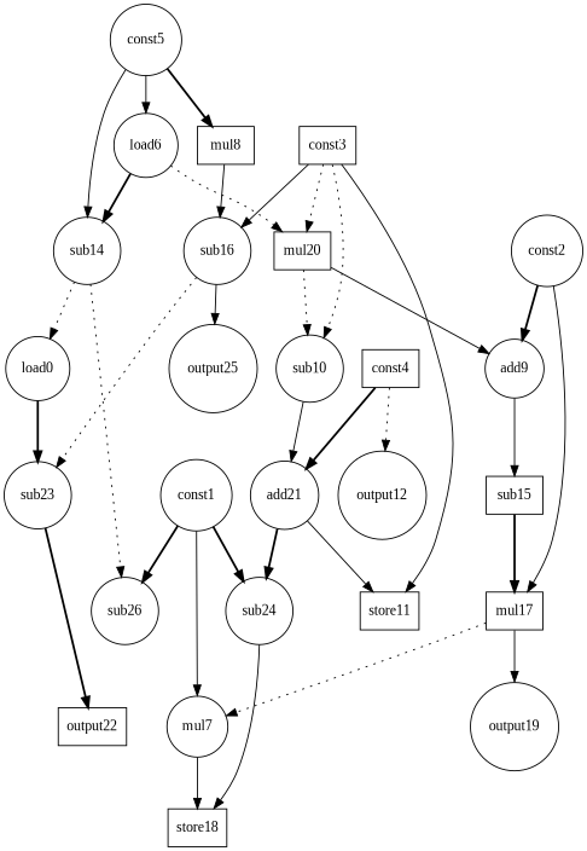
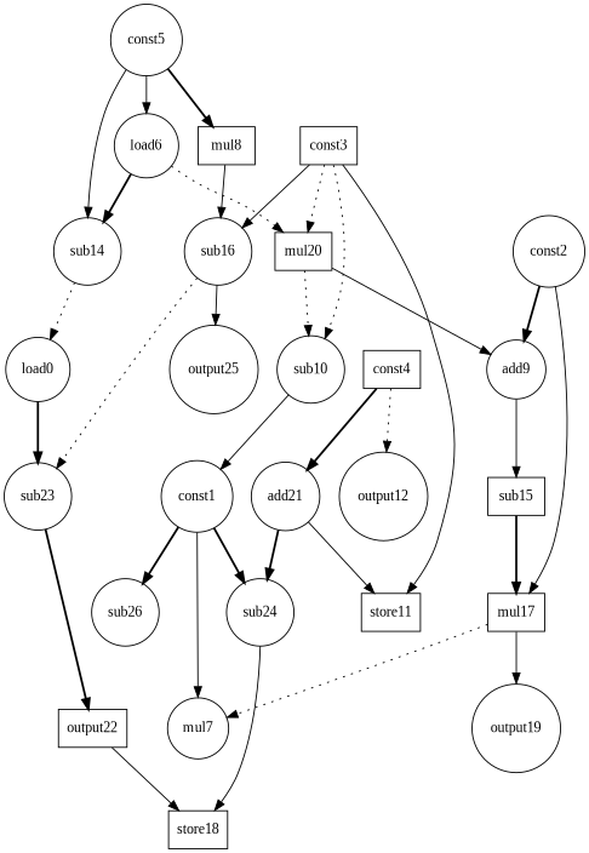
  digraph {
    fontname="Liberation Serif"
    node [fontname="Liberation Serif" opcode=sub shape=circle]
    edge [fontname="Liberation Serif" operand=0 style=solid]
    load0 [opcode=load]
    sub23
    output22 [opcode=output shape=box]
    const1 [opcode=const]
    mul7 [opcode=mul]
    sub24
    sub26
    store18 [opcode=store shape=box]
    const2 [opcode=const]
    add9 [opcode=add]
    mul17 [opcode=mul shape=box]
    sub15 [shape=box]
    output19 [opcode=output]
    const3 [opcode=const shape=box]
    sub10
    store11 [opcode=store shape=box]
    sub16
    mul20 [opcode=mul shape=box]
    add21 [opcode=add]
    output25 [opcode=output]
    const4 [opcode=const shape=box]
    output12 [opcode=output]
    const5 [opcode=const]
    load6 [opcode=load]
    mul8 [opcode=mul shape=box]
    sub14
    load0 -> sub23 [operand=1 style=bold]
    sub23 -> output22 [style=bold]
    const1 -> mul7
    const1 -> sub24 [style=bold]
    const1 -> sub26 [style=bold]
-   mul7 -> store18 [operand=1]
+   output22 -> store18 [operand=1]
    sub24 -> store18
    const2 -> add9 [style=bold]
    const2 -> mul17
    add9 -> sub15
    mul17 -> mul7 [operand=1 style=dotted]
    mul17 -> output19
    sub15 -> mul17 [operand=1 style=bold]
    const3 -> sub10 [style=dotted]
    const3 -> store11
    const3 -> sub16 [operand=1]
    const3 -> mul20 [style=dotted]
-   sub10 -> add21
+   sub10 -> const1
    sub16 -> sub23 [style=dotted]
    sub16 -> output25
    mul20 -> add9 [operand=1]
    mul20 -> sub10 [operand=1 style=dotted]
    add21 -> sub24 [operand=1 style=bold]
    add21 -> store11 [operand=1]
    const4 -> add21 [operand=1 style=bold]
    const4 -> output12 [style=dotted]
    const5 -> load6
    const5 -> mul8 [style=bold]
    const5 -> sub14
    load6 -> mul20 [operand=1 style=dotted]
    load6 -> sub14 [operand=1 style=bold]
    mul8 -> sub16
    sub14 -> load0 [style=dotted]
-   sub14 -> sub26 [operand=1 style=dotted]
  }
